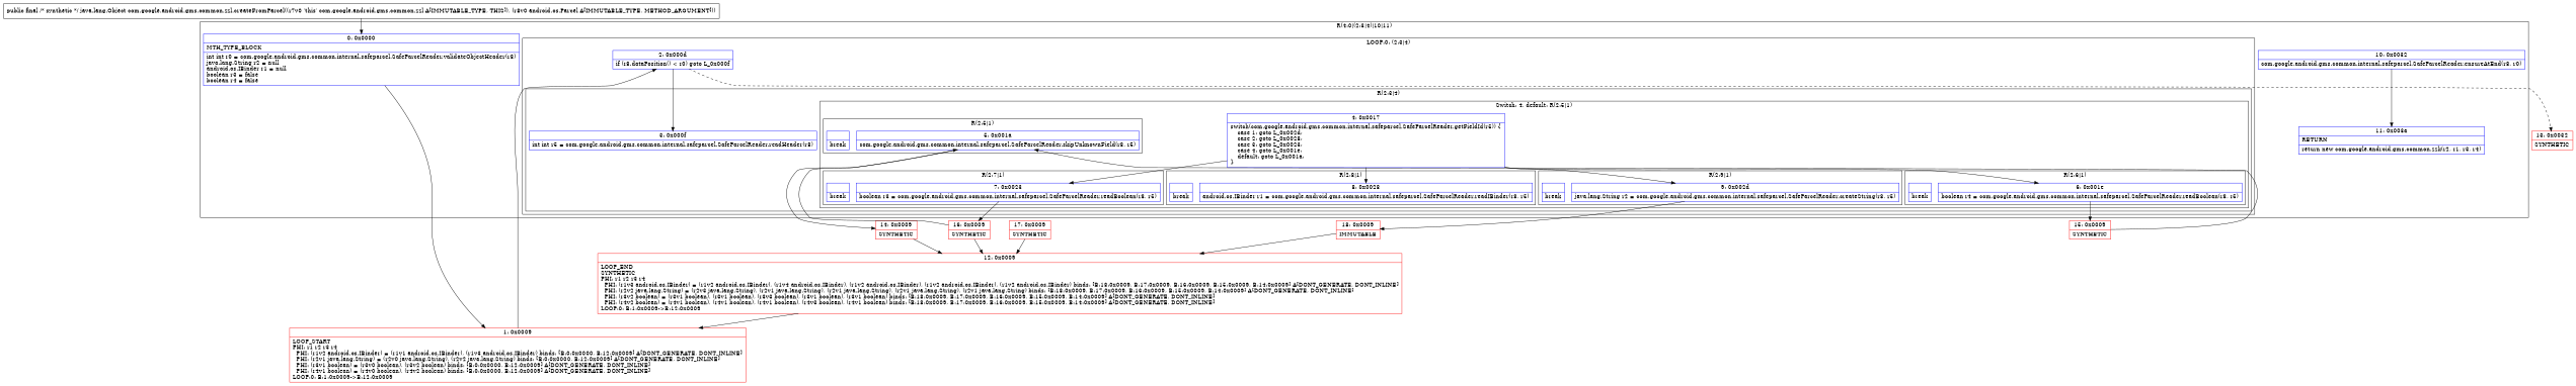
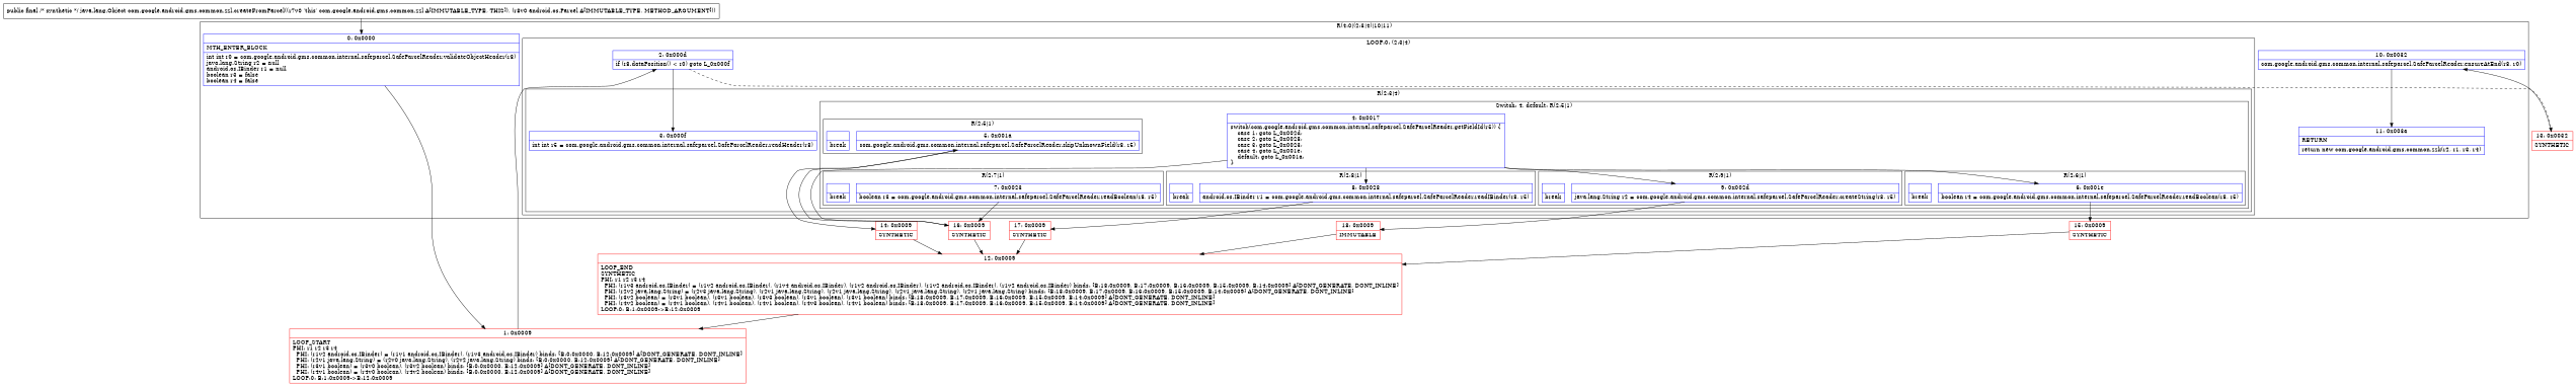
  digraph {
    node [color=blue shape=record]
    n1 [label="{9\:\ 0x002d|java.lang.String r2 = com.google.android.gms.common.internal.safeparcel.SafeParcelReader.createString(r8, r5)\l}"]
    n2 [label="{|break\l}"]
    n3 [label="{8\:\ 0x0028|android.os.IBinder r1 = com.google.android.gms.common.internal.safeparcel.SafeParcelReader.readIBinder(r8, r5)\l}"]
    n4 [label="{|break\l}"]
    n5 [label="{7\:\ 0x0023|boolean r3 = com.google.android.gms.common.internal.safeparcel.SafeParcelReader.readBoolean(r8, r5)\l}"]
    n6 [label="{|break\l}"]
    n7 [label="{6\:\ 0x001e|boolean r4 = com.google.android.gms.common.internal.safeparcel.SafeParcelReader.readBoolean(r8, r5)\l}"]
    n8 [label="{|break\l}"]
    n9 [label="{5\:\ 0x001a|com.google.android.gms.common.internal.safeparcel.SafeParcelReader.skipUnknownField(r8, r5)\l}"]
    n10 [label="{|break\l}"]
    n11 [label="{4\:\ 0x0017|switch(com.google.android.gms.common.internal.safeparcel.SafeParcelReader.getFieldId(r5)) \{\l    case 1: goto L_0x002d;\l    case 2: goto L_0x0028;\l    case 3: goto L_0x0023;\l    case 4: goto L_0x001e;\l    default: goto L_0x001a;\l\}\l}"]
    n12 [label="{3\:\ 0x000f|int int r5 = com.google.android.gms.common.internal.safeparcel.SafeParcelReader.readHeader(r8)\l}"]
    n13 [label="{2\:\ 0x000d|if (r8.dataPosition() \< r0) goto L_0x000f\l}"]
-   n14 [label="{0\:\ 0x0000|MTH_TYPE_BLOCK\l|int int r0 = com.google.android.gms.common.internal.safeparcel.SafeParcelReader.validateObjectHeader(r8)\ljava.lang.String r2 = null\landroid.os.IBinder r1 = null\lboolean r3 = false\lboolean r4 = false\l}"]
+   n14 [label="{0\:\ 0x0000|MTH_ENTER_BLOCK\l|int int r0 = com.google.android.gms.common.internal.safeparcel.SafeParcelReader.validateObjectHeader(r8)\ljava.lang.String r2 = null\landroid.os.IBinder r1 = null\lboolean r3 = false\lboolean r4 = false\l}"]
    n15 [label="{10\:\ 0x0032|com.google.android.gms.common.internal.safeparcel.SafeParcelReader.ensureAtEnd(r8, r0)\l}"]
    n16 [label="{11\:\ 0x003a|RETURN\l|return new com.google.android.gms.common.zzk(r2, r1, r3, r4)\l}"]
    n17 [color=red label="{18\:\ 0x0009|IMMUTABLE\l}"]
    n18 [color=red label="{17\:\ 0x0009|SYNTHETIC\l}"]
    n19 [color=red label="{16\:\ 0x0009|SYNTHETIC\l}"]
    n20 [color=red label="{15\:\ 0x0009|SYNTHETIC\l}"]
    n21 [color=red label="{14\:\ 0x0009|SYNTHETIC\l}"]
    n22 [color=red label="{13\:\ 0x0032|SYNTHETIC\l}"]
    n23 [color=red label="{1\:\ 0x0009|LOOP_START\lPHI: r1 r2 r3 r4 \l  PHI: (r1v2 android.os.IBinder) = (r1v1 android.os.IBinder), (r1v3 android.os.IBinder) binds: [B:0:0x0000, B:12:0x0009] A[DONT_GENERATE, DONT_INLINE]\l  PHI: (r2v1 java.lang.String) = (r2v0 java.lang.String), (r2v2 java.lang.String) binds: [B:0:0x0000, B:12:0x0009] A[DONT_GENERATE, DONT_INLINE]\l  PHI: (r3v1 boolean) = (r3v0 boolean), (r3v2 boolean) binds: [B:0:0x0000, B:12:0x0009] A[DONT_GENERATE, DONT_INLINE]\l  PHI: (r4v1 boolean) = (r4v0 boolean), (r4v2 boolean) binds: [B:0:0x0000, B:12:0x0009] A[DONT_GENERATE, DONT_INLINE]\lLOOP:0: B:1:0x0009\-\>B:12:0x0009\l}"]
    n24 [color=red label="{12\:\ 0x0009|LOOP_END\lSYNTHETIC\lPHI: r1 r2 r3 r4 \l  PHI: (r1v3 android.os.IBinder) = (r1v2 android.os.IBinder), (r1v4 android.os.IBinder), (r1v2 android.os.IBinder), (r1v2 android.os.IBinder), (r1v2 android.os.IBinder) binds: [B:18:0x0009, B:17:0x0009, B:16:0x0009, B:15:0x0009, B:14:0x0009] A[DONT_GENERATE, DONT_INLINE]\l  PHI: (r2v2 java.lang.String) = (r2v3 java.lang.String), (r2v1 java.lang.String), (r2v1 java.lang.String), (r2v1 java.lang.String), (r2v1 java.lang.String) binds: [B:18:0x0009, B:17:0x0009, B:16:0x0009, B:15:0x0009, B:14:0x0009] A[DONT_GENERATE, DONT_INLINE]\l  PHI: (r3v2 boolean) = (r3v1 boolean), (r3v1 boolean), (r3v3 boolean), (r3v1 boolean), (r3v1 boolean) binds: [B:18:0x0009, B:17:0x0009, B:16:0x0009, B:15:0x0009, B:14:0x0009] A[DONT_GENERATE, DONT_INLINE]\l  PHI: (r4v2 boolean) = (r4v1 boolean), (r4v1 boolean), (r4v1 boolean), (r4v3 boolean), (r4v1 boolean) binds: [B:18:0x0009, B:17:0x0009, B:16:0x0009, B:15:0x0009, B:14:0x0009] A[DONT_GENERATE, DONT_INLINE]\lLOOP:0: B:1:0x0009\-\>B:12:0x0009\l}"]
    n25 [label="{public final \/* synthetic *\/ java.lang.Object com.google.android.gms.common.zzl.createFromParcel((r7v0 'this' com.google.android.gms.common.zzl A[IMMUTABLE_TYPE, THIS]), (r8v0 android.os.Parcel A[IMMUTABLE_TYPE, METHOD_ARGUMENT])) }" color=""]
    subgraph cluster_1 {
      label="R(4:0|(2:3|4)|10|11)"
      n14
      n15
      n16
      subgraph cluster_2 {
        label="LOOP:0: (2:3|4)"
        n13
        subgraph cluster_3 {
          label="R(2:3|4)"
          n12
          subgraph cluster_4 {
            label="Switch: 4, default: R(2:5|1)"
            n11
            subgraph cluster_5 {
              label="R(2:9|1)"
              n1
              n2
            }
            subgraph cluster_6 {
              label="R(2:8|1)"
              n3
              n4
            }
            subgraph cluster_7 {
              label="R(2:7|1)"
              n5
              n6
            }
            subgraph cluster_8 {
              label="R(2:6|1)"
              n7
              n8
            }
            subgraph cluster_9 {
              label="R(2:5|1)"
              n9
              n10
            }
          }
        }
      }
    }
    n1 -> n17
+   n3 -> n18
    n5 -> n19
    n7 -> n20
    n9 -> n21
    n11 -> n1
    n11 -> n3
-   n11 -> n5
+   n11 -> n19
    n11 -> n7
    n13 -> n12
    n13 -> n22 [style=dashed]
    n14 -> n23
    n15 -> n16
    n17 -> n24
    n18 -> n24
    n19 -> n9
    n19 -> n24
-   n20 -> n9
+   n20 -> n24
    n21 -> n24
+   n22 -> n15
    n23 -> n13
    n24 -> n23
    n25 -> n14
  }
